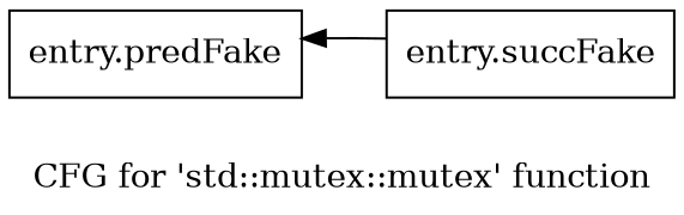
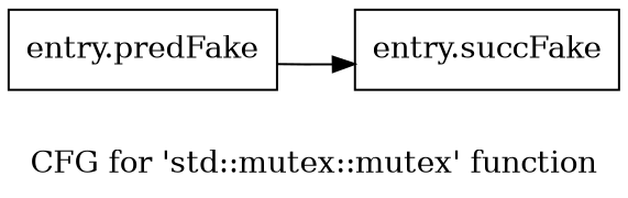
  digraph {
    label="CFG for 'std::mutex::mutex' function"
    rankdir=LR
    node [shape=record]
    n1 [label="{entry.predFake}"]
    n2 [filename="/tools/Xilinx/Vitis_HLS/2023.1/tps/lnx64/gcc-8.3.0/lib/gcc/x86_64-pc-linux-gnu/8.3.0/../../../../include/c++/8.3.0/bits/std_mutex.h" label="{entry.succFake}" linenumber=94]
-   n2 -> n1 [execusionnum=7 filename="/tools/Xilinx/Vitis_HLS/2023.1/tps/lnx64/gcc-8.3.0/lib/gcc/x86_64-pc-linux-gnu/8.3.0/../../../../include/c++/8.3.0/bits/std_mutex.h"]
+   n1 -> n2 [execusionnum=7 filename="/tools/Xilinx/Vitis_HLS/2023.1/tps/lnx64/gcc-8.3.0/lib/gcc/x86_64-pc-linux-gnu/8.3.0/../../../../include/c++/8.3.0/bits/std_mutex.h"]
  }
